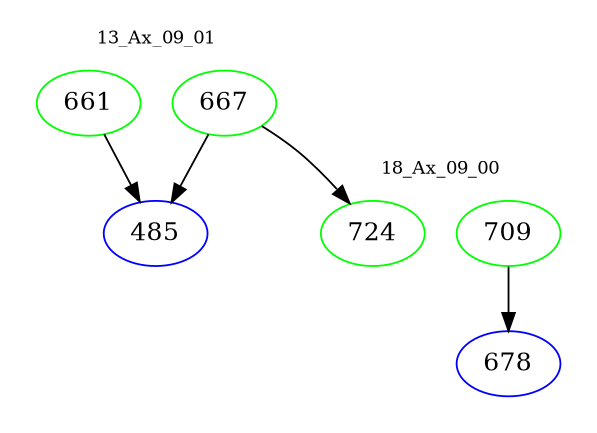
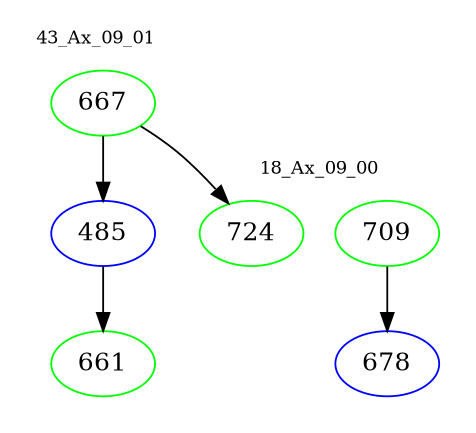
  digraph {
    node [color=green]
    edge [color=black]
    n1 [label=667]
    n2 [color=blue label=485]
    n3 [label=661]
    n4 [label=709]
    n5 [color=blue label=678]
    n6 [label=724]
    subgraph cluster_1 {
      color=white
      fontsize=10
-     label="13_Ax_09_01"
+     label="43_Ax_09_01"
      n1
      n2
      n3
    }
    subgraph cluster_2 {
      color=white
      fontsize=10
      label="18_Ax_09_00"
      n4
      n5
      n6
    }
    n1 -> n2
    n1 -> n6
-   n3 -> n2
+   n2 -> n3
    n4 -> n5
  }
